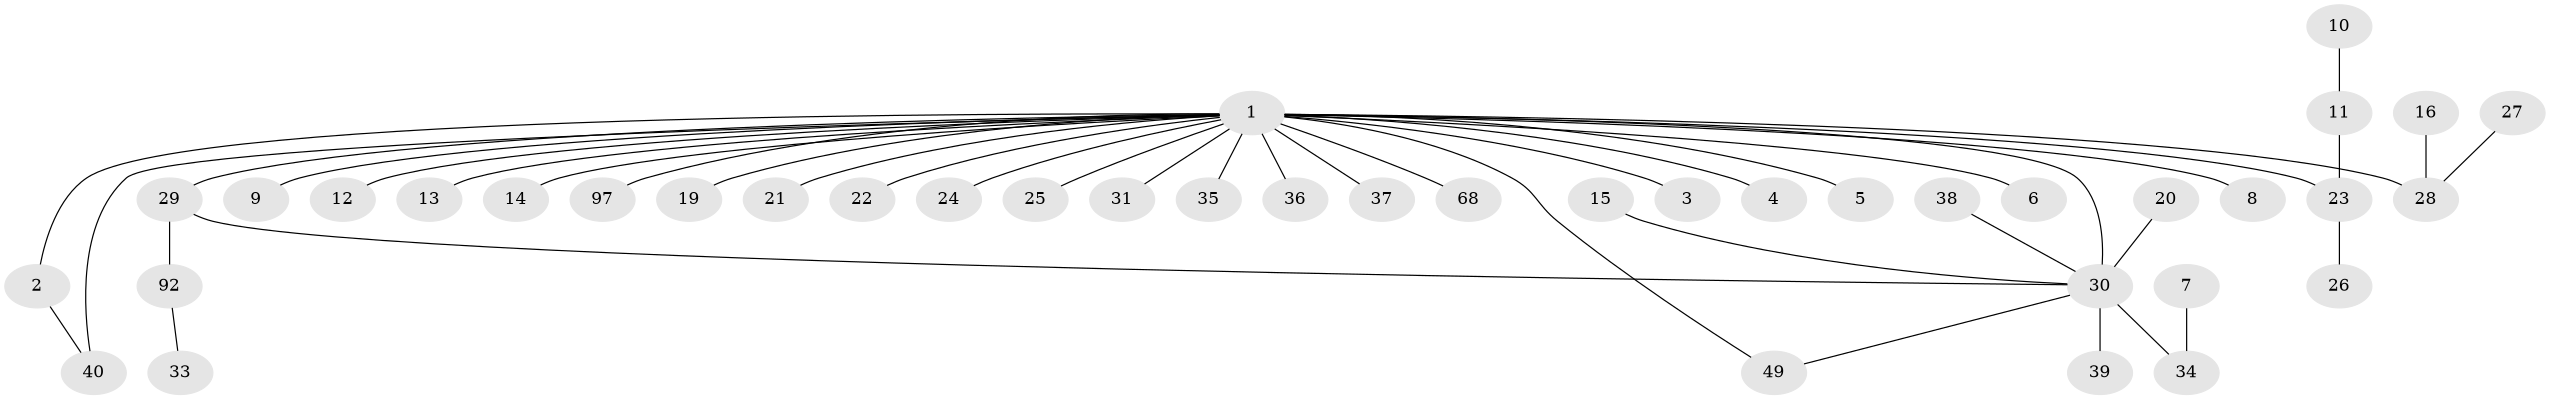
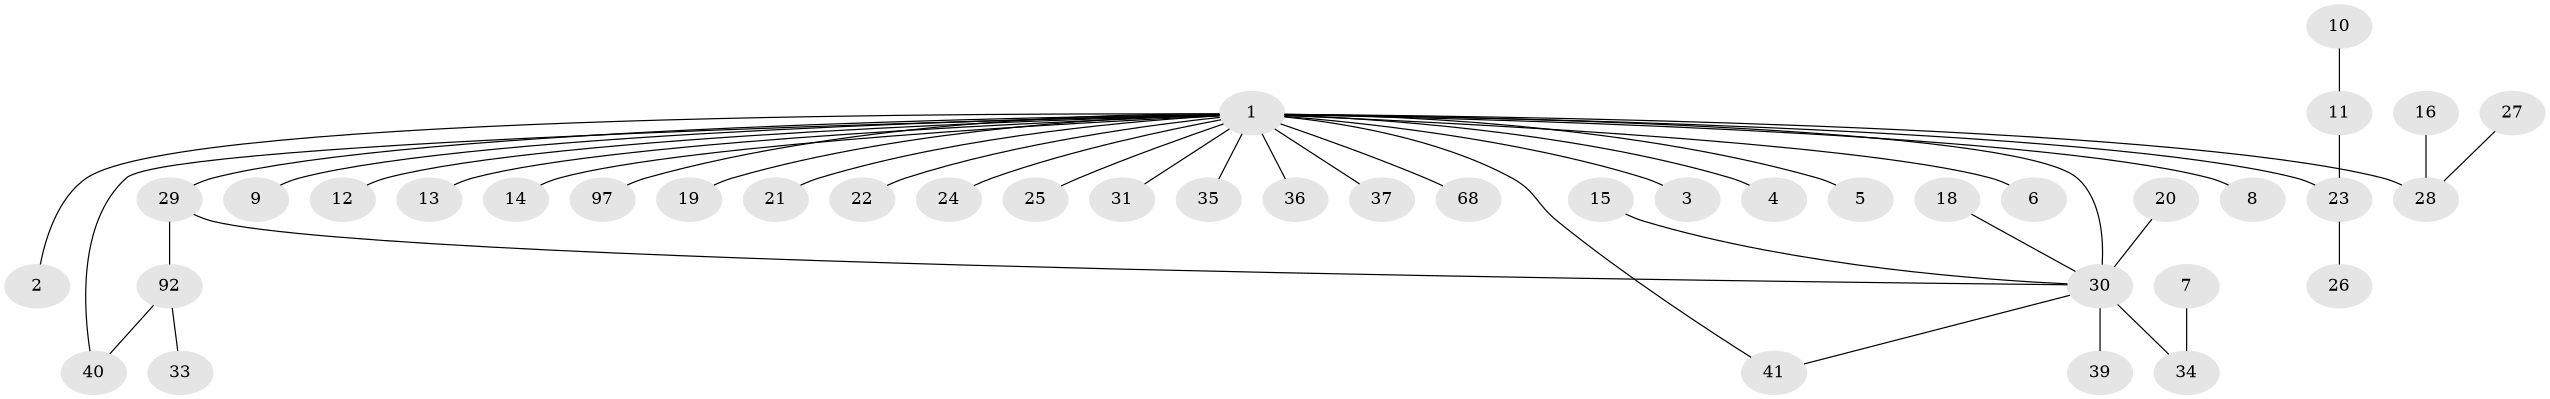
  graph {
    node [color=gray90 style=filled]
    edge [weight=1.0]
    1
    2
    3
    4
    5
    6
    8
    9
    12
    13
    14
    n12 [label=97]
    19
    21
    22
    23
    24
    25
    28
    29
    30
    31
    35
    36
    37
    n26 [label=68]
    40
-   41 [label=49]
+   41
    26
    n30 [label=92]
    34
    39
    7
    10
    11
    15
    16
-   18 [label=38]
+   18
    20
    27
    33
    1 -- 2
    1 -- 3
    1 -- 4
    1 -- 5
    1 -- 6
    1 -- 8
    1 -- 9
    1 -- 12
    1 -- 13
    1 -- 14
    1 -- n12
    1 -- 19
    1 -- 21
    1 -- 22
    1 -- 23
    1 -- 24
    1 -- 25
    1 -- 28
    1 -- 29
    1 -- 30 [weight=4.0]
    1 -- 31
    1 -- 35
    1 -- 36
    1 -- 37
    1 -- n26
    1 -- 40
    1 -- 41
    23 -- 26
    29 -- 30
    29 -- n30
    30 -- 41
    30 -- 34
    30 -- 39
-   2 -- 40
+   n30 -- 40
    n30 -- 33
    7 -- 34
    10 -- 11
    11 -- 23
    15 -- 30
    16 -- 28
    18 -- 30
    20 -- 30
    27 -- 28
  }
